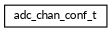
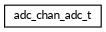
  digraph {
    rankdir=TB
    fontname=Lato
-   n1 [color=black fillcolor=white fontname=Lato fontsize=10 height=0.2 label=adc_chan_conf_t shape=record style=filled width=0.4]
+   n1 [color=black fillcolor=white fontname=Lato fontsize=10 height=0.2 label=adc_chan_adc_t shape=record style=filled width=0.4]
  }
